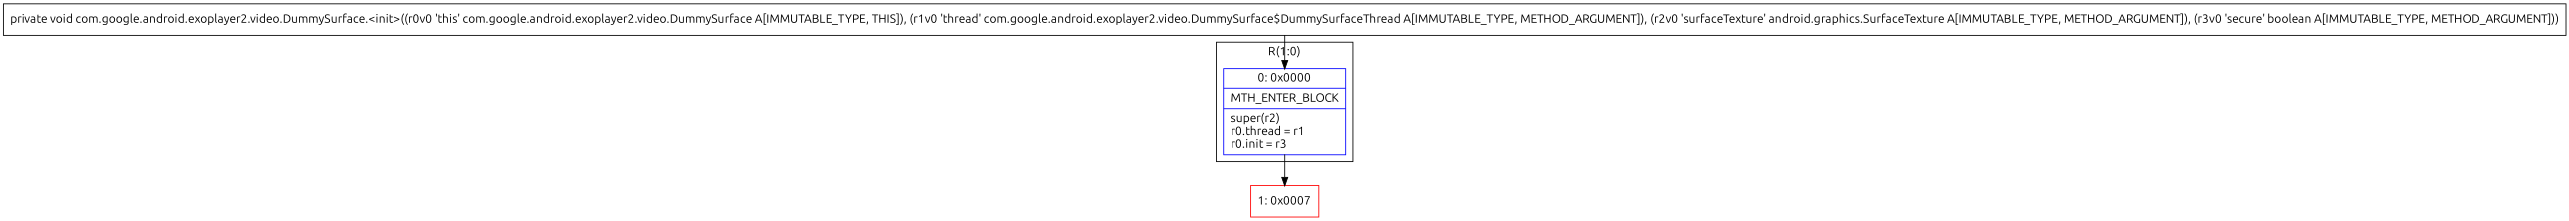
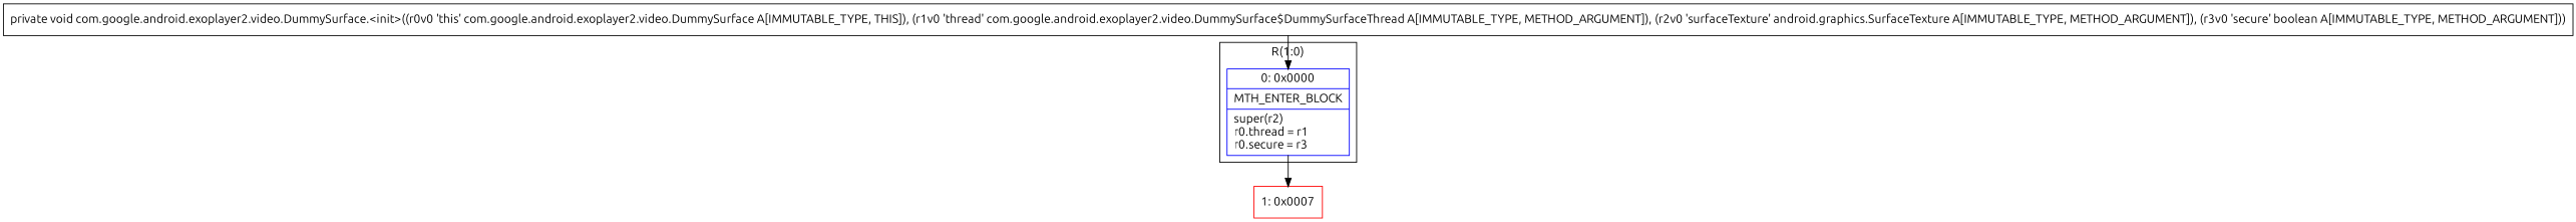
  digraph {
    fontname=Ubuntu
    node [shape=record fontname=Ubuntu]
    edge [fontname=Ubuntu]
-   n1 [color=blue label="{0\:\ 0x0000|MTH_ENTER_BLOCK\l|super(r2)\lr0.thread = r1\lr0.init = r3\l}"]
+   n1 [color=blue label="{0\:\ 0x0000|MTH_ENTER_BLOCK\l|super(r2)\lr0.thread = r1\lr0.secure = r3\l}"]
    n2 [color=red label="{1\:\ 0x0007}"]
    n3 [label="{private void com.google.android.exoplayer2.video.DummySurface.\<init\>((r0v0 'this' com.google.android.exoplayer2.video.DummySurface A[IMMUTABLE_TYPE, THIS]), (r1v0 'thread' com.google.android.exoplayer2.video.DummySurface$DummySurfaceThread A[IMMUTABLE_TYPE, METHOD_ARGUMENT]), (r2v0 'surfaceTexture' android.graphics.SurfaceTexture A[IMMUTABLE_TYPE, METHOD_ARGUMENT]), (r3v0 'secure' boolean A[IMMUTABLE_TYPE, METHOD_ARGUMENT])) }"]
    subgraph cluster_1 {
      label="R(1:0)"
      n1
    }
    n1 -> n2
    n3 -> n1
  }
